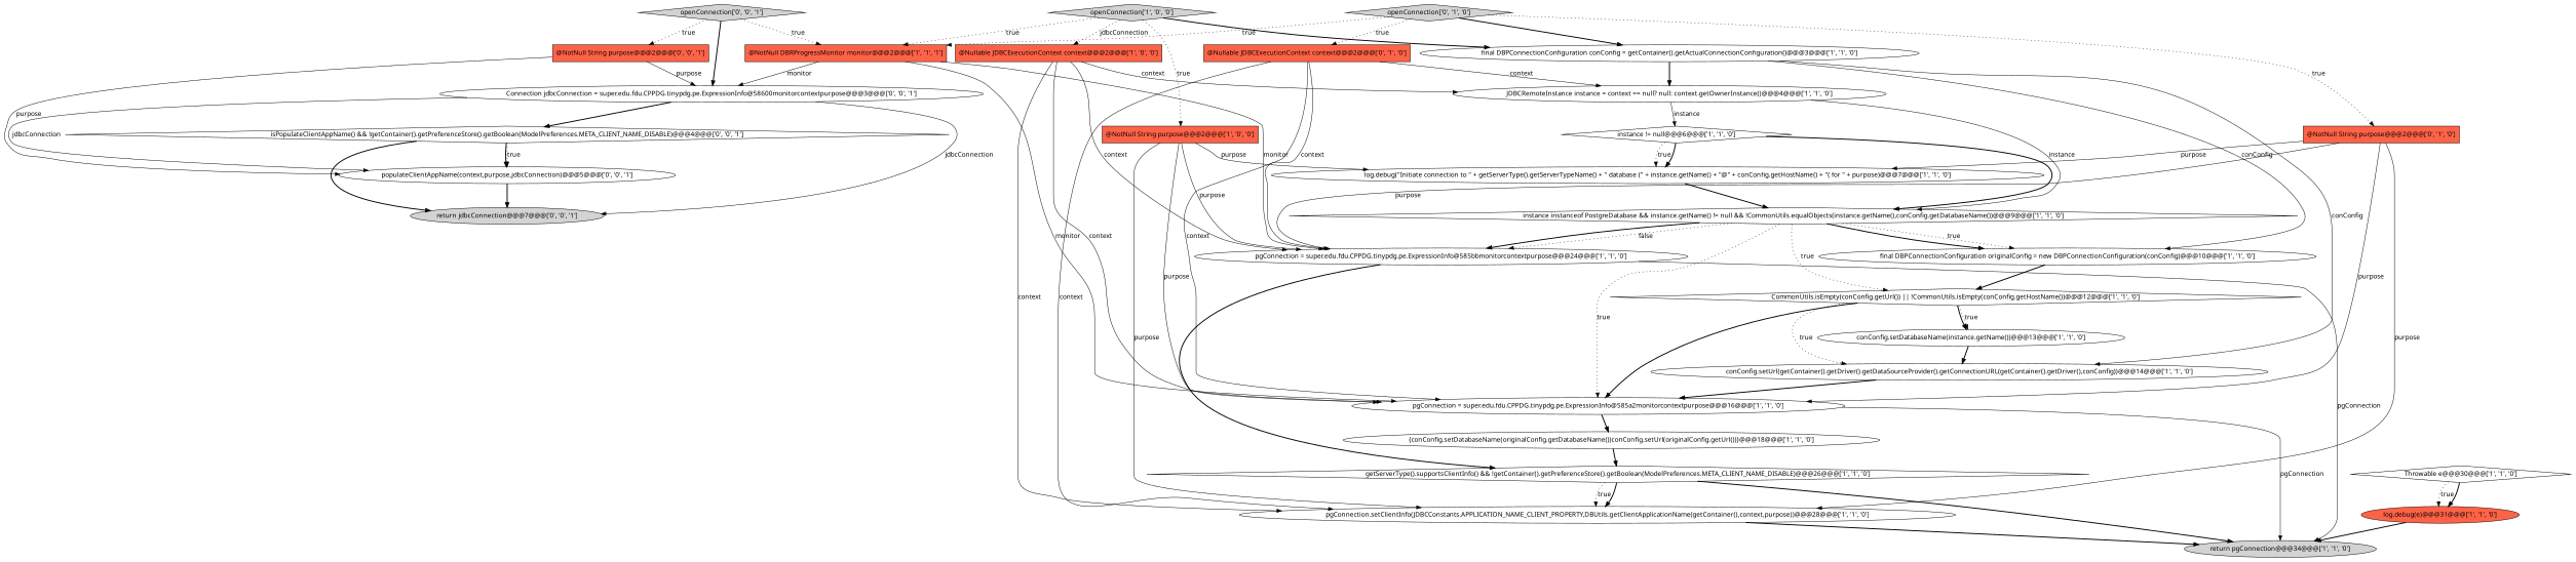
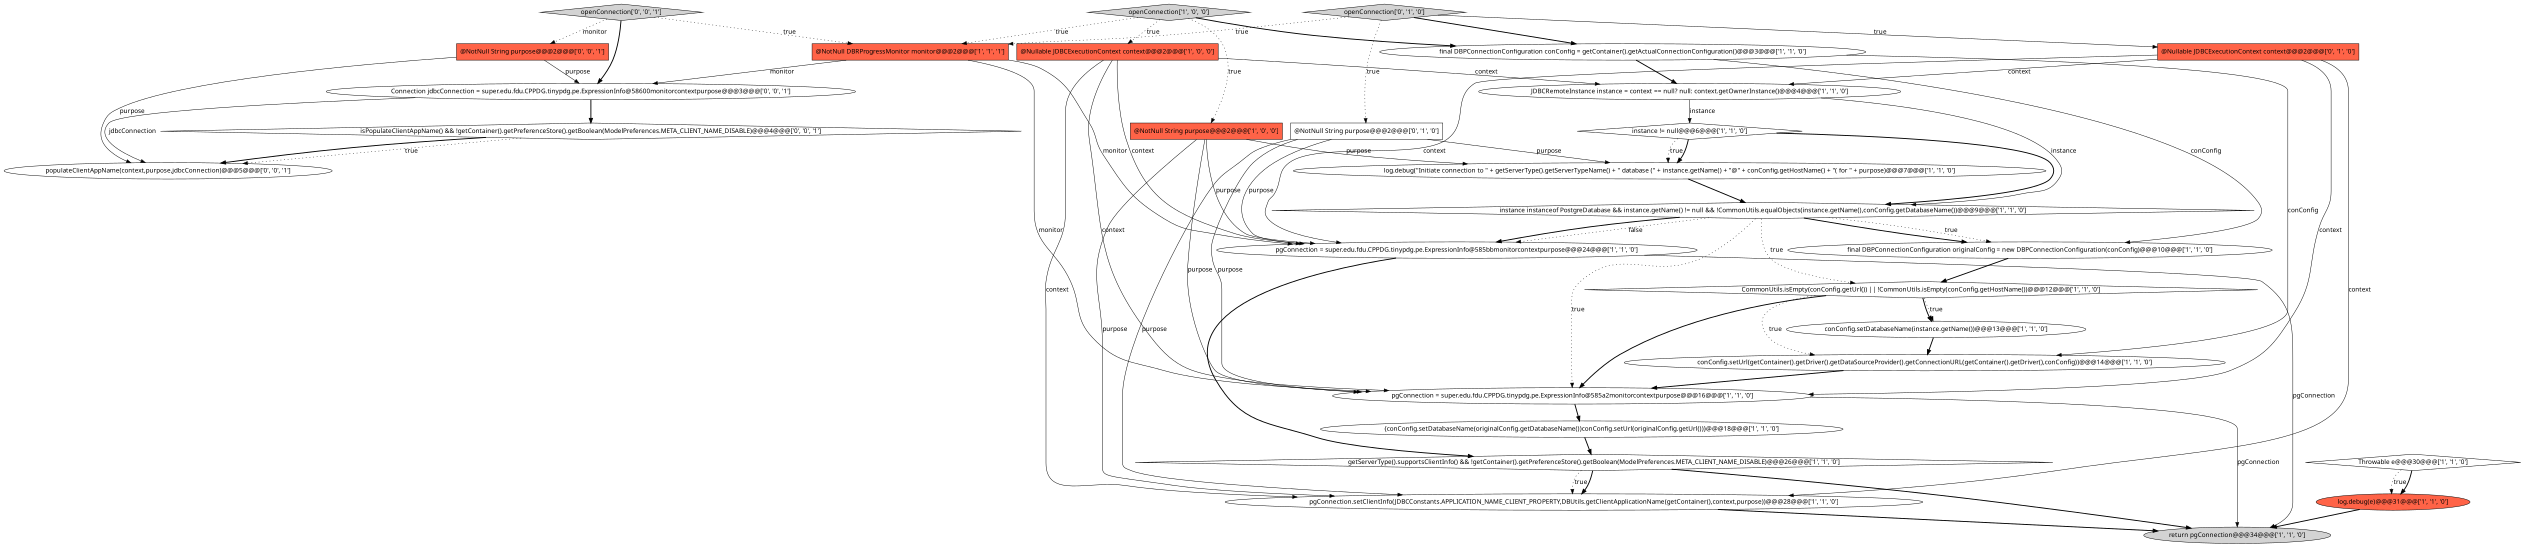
  digraph {
    fontname="Noto Sans"
    node [fillcolor=white fontname="Noto Sans" shape=ellipse style=filled]
    edge [fontname="Noto Sans" style=solid]
    n1 [fillcolor=lightgray label="return pgConnection@@@34@@@['1', '1', '0']"]
    n2 [fillcolor=lightgray label="openConnection['0', '0', '1']" shape=diamond]
    n3 [fillcolor=tomato label="@NotNull DBRProgressMonitor monitor@@@2@@@['1', '1', '1']" shape=box]
    n4 [fillcolor=tomato label="@NotNull String purpose@@@2@@@['0', '0', '1']" shape=box]
    n5 [label="Connection jdbcConnection = super.edu.fdu.CPPDG.tinypdg.pe.ExpressionInfo@58600monitorcontextpurpose@@@3@@@['0', '0', '1']"]
    n6 [label="pgConnection = super.edu.fdu.CPPDG.tinypdg.pe.ExpressionInfo@585bbmonitorcontextpurpose@@@24@@@['1', '1', '0']"]
    n7 [label="pgConnection = super.edu.fdu.CPPDG.tinypdg.pe.ExpressionInfo@585a2monitorcontextpurpose@@@16@@@['1', '1', '0']"]
    n8 [label="populateClientAppName(context,purpose,jdbcConnection)@@@5@@@['0', '0', '1']"]
-   n9 [fillcolor=lightgray label="return jdbcConnection@@@7@@@['0', '0', '1']"]
    n10 [label="isPopulateClientAppName() && !getContainer().getPreferenceStore().getBoolean(ModelPreferences.META_CLIENT_NAME_DISABLE)@@@4@@@['0', '0', '1']" shape=diamond]
    n11 [label="Throwable e@@@30@@@['1', '1', '0']" shape=diamond]
    n12 [fillcolor=tomato label="log.debug(e)@@@31@@@['1', '1', '0']"]
    n13 [label="getServerType().supportsClientInfo() && !getContainer().getPreferenceStore().getBoolean(ModelPreferences.META_CLIENT_NAME_DISABLE)@@@26@@@['1', '1', '0']" shape=diamond]
    n14 [label="pgConnection.setClientInfo(JDBCConstants.APPLICATION_NAME_CLIENT_PROPERTY,DBUtils.getClientApplicationName(getContainer(),context,purpose))@@@28@@@['1', '1', '0']"]
    n15 [label="instance != null@@@6@@@['1', '1', '0']" shape=diamond]
    n16 [label="log.debug(\"Initiate connection to \" + getServerType().getServerTypeName() + \" database (\" + instance.getName() + \"@\" + conConfig.getHostName() + \"( for \" + purpose)@@@7@@@['1', '1', '0']"]
    n17 [label="instance instanceof PostgreDatabase && instance.getName() != null && !CommonUtils.equalObjects(instance.getName(),conConfig.getDatabaseName())@@@9@@@['1', '1', '0']" shape=diamond]
    n18 [label="final DBPConnectionConfiguration originalConfig = new DBPConnectionConfiguration(conConfig)@@@10@@@['1', '1', '0']"]
    n19 [label="CommonUtils.isEmpty(conConfig.getUrl()) || !CommonUtils.isEmpty(conConfig.getHostName())@@@12@@@['1', '1', '0']" shape=diamond]
    n20 [fillcolor=tomato label="@NotNull String purpose@@@2@@@['1', '0', '0']" shape=box]
    n21 [label="{conConfig.setDatabaseName(originalConfig.getDatabaseName())conConfig.setUrl(originalConfig.getUrl())}@@@18@@@['1', '1', '0']"]
    n22 [fillcolor=lightgray label="openConnection['0', '1', '0']" shape=diamond]
    n23 [label="final DBPConnectionConfiguration conConfig = getContainer().getActualConnectionConfiguration()@@@3@@@['1', '1', '0']"]
    n24 [fillcolor=tomato label="@Nullable JDBCExecutionContext context@@@2@@@['0', '1', '0']" shape=box]
-   n25 [fillcolor=tomato label="@NotNull String purpose@@@2@@@['0', '1', '0']" shape=box]
+   n25 [label="@NotNull String purpose@@@2@@@['0', '1', '0']" shape=box]
    n26 [label="JDBCRemoteInstance instance = context == null? null: context.getOwnerInstance()@@@4@@@['1', '1', '0']"]
    n27 [label="conConfig.setUrl(getContainer().getDriver().getDataSourceProvider().getConnectionURL(getContainer().getDriver(),conConfig))@@@14@@@['1', '1', '0']"]
    n28 [label="conConfig.setDatabaseName(instance.getName())@@@13@@@['1', '1', '0']"]
    n29 [fillcolor=tomato label="@Nullable JDBCExecutionContext context@@@2@@@['1', '0', '0']" shape=box]
    n30 [fillcolor=lightgray label="openConnection['1', '0', '0']" shape=diamond]
    n2 -> n3 [label=true style=dotted]
-   n2 -> n4 [label=true style=dotted]
+   n2 -> n4 [label=monitor style=dotted]
    n2 -> n5 [style=bold]
    n3 -> n5 [label=monitor]
    n3 -> n6 [label=monitor]
    n3 -> n7 [label=monitor]
    n4 -> n5 [label=purpose]
    n4 -> n8 [label=purpose]
    n5 -> n8 [label=jdbcConnection]
-   n5 -> n9 [label=jdbcConnection]
    n5 -> n10 [style=bold]
    n6 -> n1 [label=pgConnection]
    n6 -> n13 [style=bold]
    n7 -> n1 [label=pgConnection]
    n7 -> n21 [style=bold]
-   n8 -> n9 [style=bold]
    n10 -> n8 [label=true style=dotted]
    n10 -> n8 [style=bold]
-   n10 -> n9 [style=bold]
    n11 -> n12 [label=true style=dotted]
    n11 -> n12 [style=bold]
    n12 -> n1 [style=bold]
    n13 -> n1 [style=bold]
    n13 -> n14 [label=true style=dotted]
    n13 -> n14 [style=bold]
    n14 -> n1 [style=bold]
    n15 -> n16 [label=true style=dotted]
    n15 -> n16 [style=bold]
    n15 -> n17 [style=bold]
    n16 -> n17 [style=bold]
    n17 -> n6 [label=false style=dotted]
    n17 -> n6 [style=bold]
    n17 -> n7 [label=true style=dotted]
    n17 -> n18 [label=true style=dotted]
    n17 -> n18 [style=bold]
    n17 -> n19 [label=true style=dotted]
    n18 -> n19 [style=bold]
    n19 -> n7 [style=bold]
    n19 -> n27 [label=true style=dotted]
    n19 -> n28 [style=bold]
    n19 -> n28 [label=true style=dotted]
    n20 -> n6 [label=purpose]
    n20 -> n7 [label=purpose]
    n20 -> n14 [label=purpose]
    n20 -> n16 [label=purpose]
    n21 -> n13 [style=bold]
    n22 -> n3 [label=true style=dotted]
    n22 -> n23 [style=bold]
-   n22 -> n24 [label=true style=dotted]
+   n22 -> n24 [label=true]
    n22 -> n25 [label=true style=dotted]
    n23 -> n18 [label=conConfig]
    n23 -> n26 [style=bold]
    n23 -> n27 [label=conConfig]
    n24 -> n6 [label=context]
    n24 -> n7 [label=context]
    n24 -> n14 [label=context]
    n24 -> n26 [label=context]
    n25 -> n6 [label=purpose]
    n25 -> n7 [label=purpose]
    n25 -> n14 [label=purpose]
    n25 -> n16 [label=purpose]
    n26 -> n15 [label=instance]
    n26 -> n17 [label=instance]
    n27 -> n7 [style=bold]
    n28 -> n27 [style=bold]
    n29 -> n6 [label=context]
    n29 -> n7 [label=context]
    n29 -> n14 [label=context]
    n29 -> n26 [label=context]
    n30 -> n3 [label=true style=dotted]
    n30 -> n20 [label=true style=dotted]
    n30 -> n23 [style=bold]
-   n30 -> n29 [label=jdbcConnection style=dotted]
+   n30 -> n29 [label=true style=dotted]
  }
